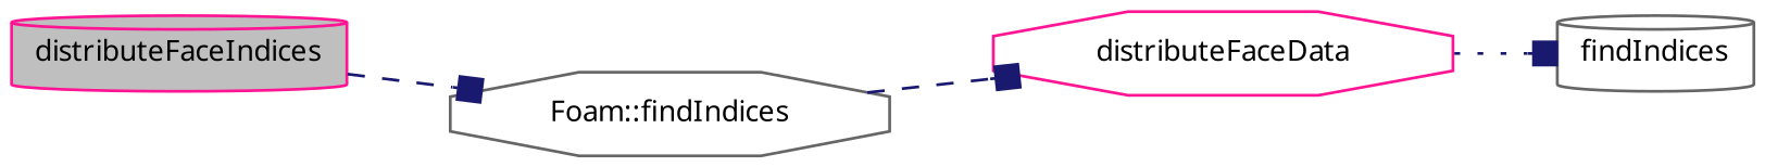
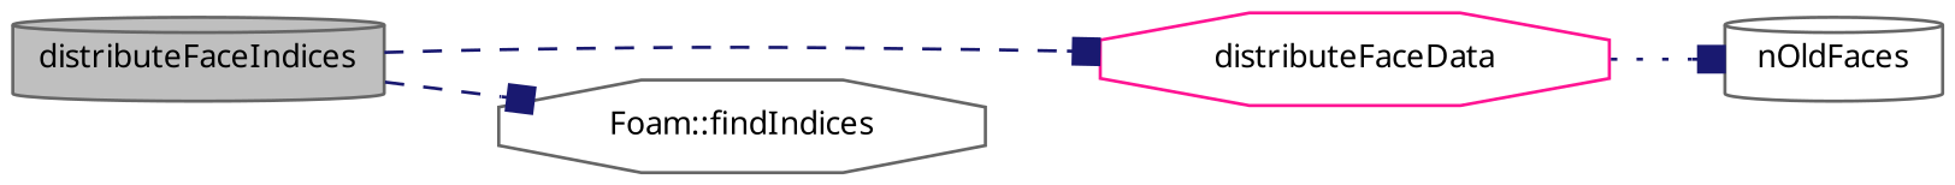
  digraph {
    fontname="Noto Sans"
    rankdir=LR
    node [color=deeppink fontname="Noto Sans" fontsize=10 shape=cylinder]
    edge [arrowhead=box color=midnightblue fontname="Noto Sans" fontsize=10 labelfontname=Helvetica labelfontsize=10 style=dashed]
-   n1 [fillcolor=grey75 fontcolor=black height=0.2 label=distributeFaceIndices style=filled width=0.4]
+   n1 [color=gray40 fillcolor=grey75 fontcolor=black height=0.2 label=distributeFaceIndices style=filled width=0.4]
    n2 [height=0.2 label=distributeFaceData shape=octagon width=0.4]
    n3 [color=gray40 height=0.2 label="Foam::findIndices" shape=octagon width=0.4]
-   n4 [color=gray40 height=0.2 label=findIndices width=0.4]
-   n3 -> n2
+   n4 [color=gray40 height=0.2 label=nOldFaces width=0.4]
+   n1 -> n2
    n1 -> n3
    n2 -> n4 [style=dotted]
  }
